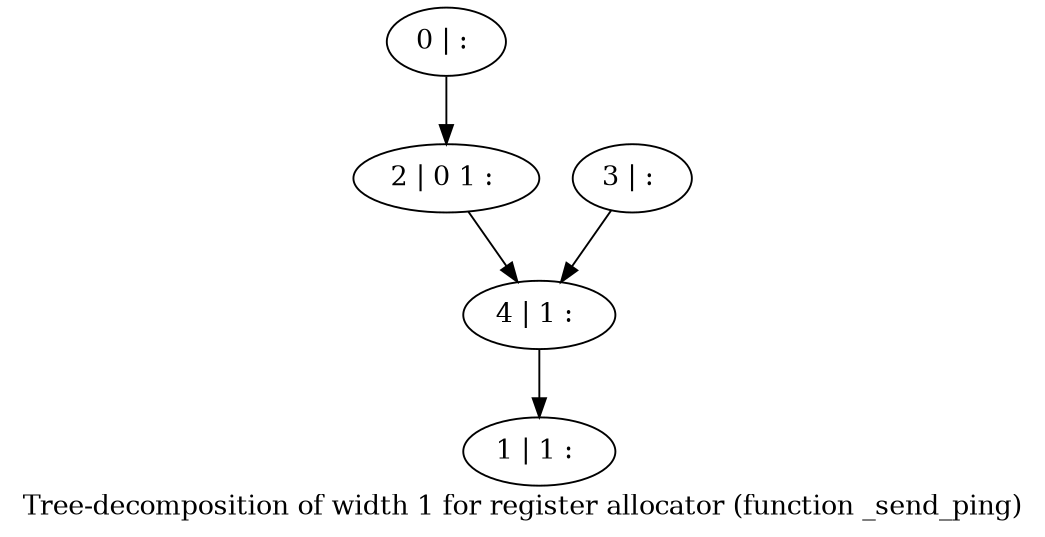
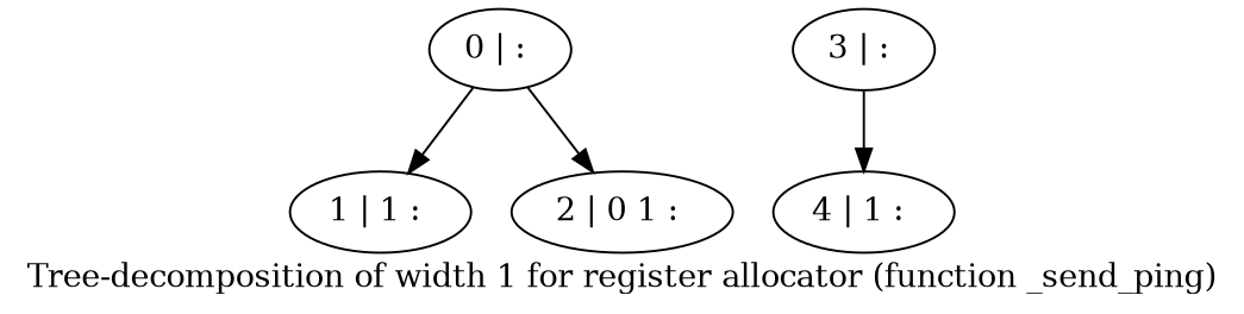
  digraph {
    label="Tree-decomposition of width 1 for register allocator (function _send_ping)"
    n1 [label="0 | : "]
    n2 [label="1 | 1 : "]
    n3 [label="2 | 0 1 : "]
    n4 [label="4 | 1 : "]
    n5 [label="3 | : "]
-   n4 -> n2
+   n1 -> n2
    n1 -> n3
-   n3 -> n4
    n5 -> n4
  }
